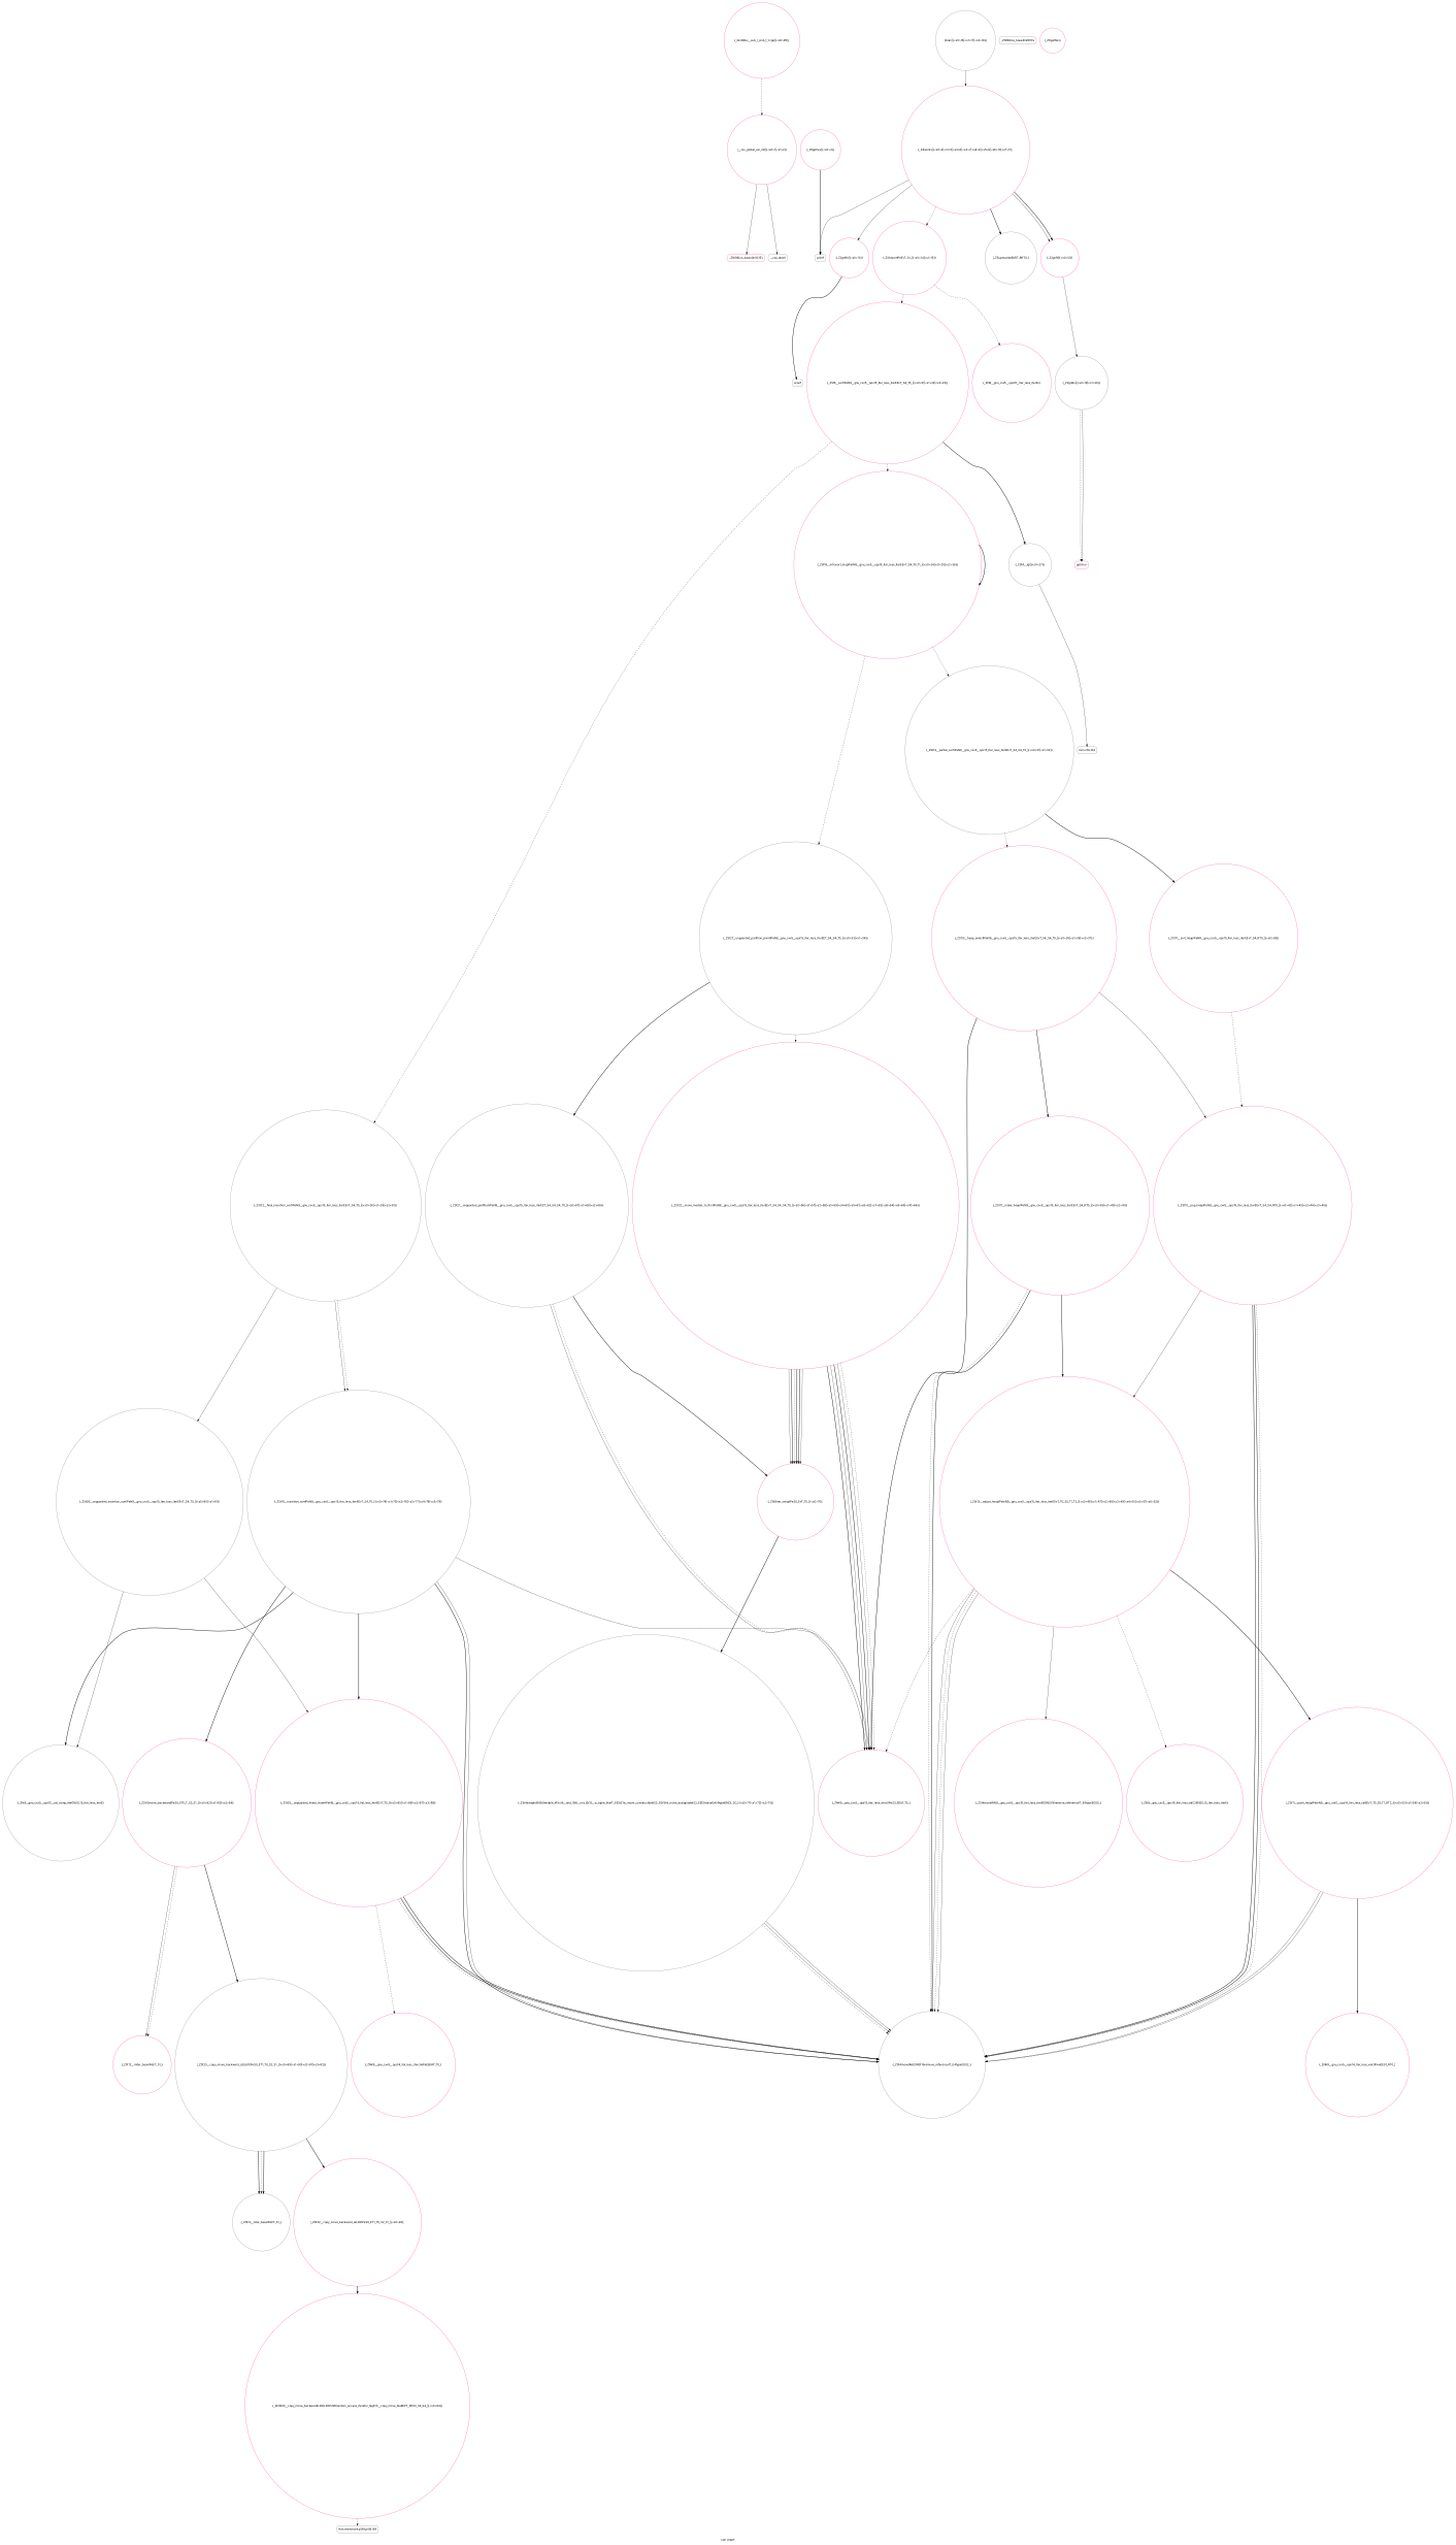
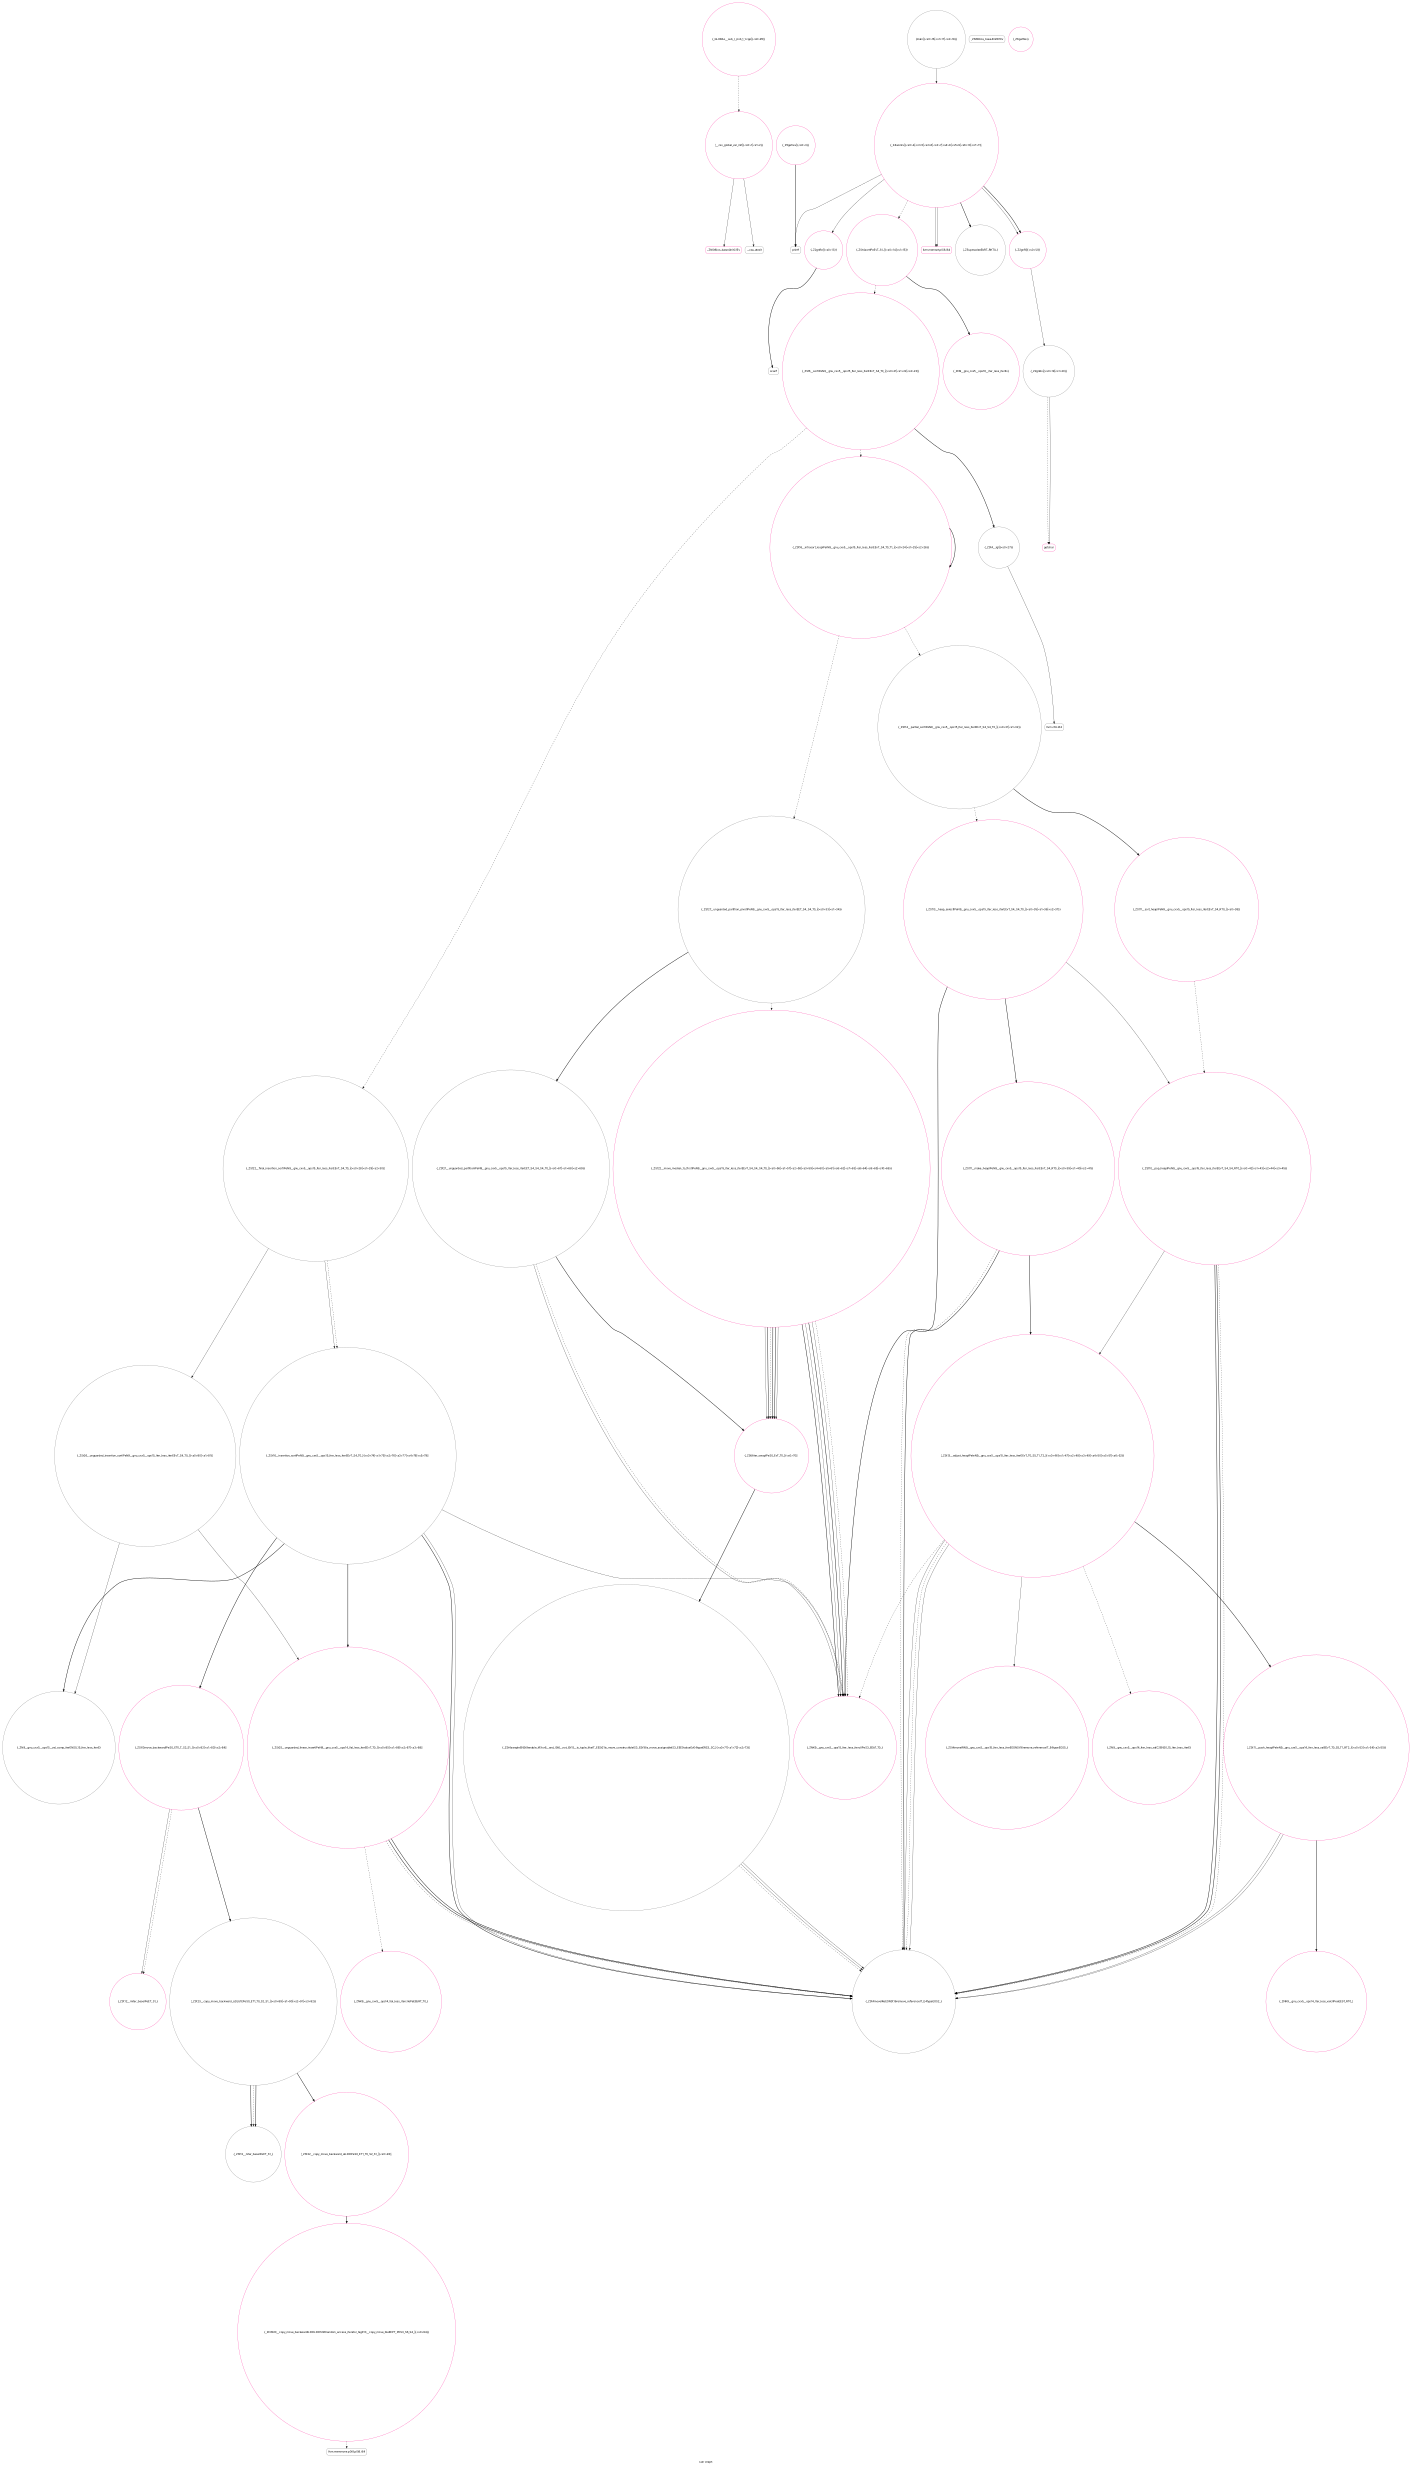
  digraph {
    fontname=Inter
    label="Call Graph"
    node [color=deeppink fontname=Inter shape=circle]
    edge [color=black fontname=Inter style=bold tailport=s0]
    n1 [label="{__cxx_global_var_init|{<s0>1|<s1>2}}"]
    n2 [label="{_ZNSt8ios_base4InitC1Ev}" shape=Mrecord]
    n3 [color=gray40 label="{__cxa_atexit}" shape=Mrecord]
    n4 [color=gray40 label="{_ZSt23__copy_move_backward_a2ILb1EPeS0_ET1_T0_S2_S1_|{<s0>89|<s1>90|<s2>91|<s3>92}}"]
    n5 [color=gray40 label="{_ZSt12__niter_baseIPeET_S1_}"]
    n6 [label="{_ZSt22__copy_move_backward_aILb1EPeS0_ET1_T0_S2_S1_|{<s0>93}}"]
    n7 [label="{_ZNSt20__copy_move_backwardILb1ELb1ESt26random_access_iterator_tagE13__copy_move_bIeEEPT_PKS3_S6_S4_|{<s0>94}}"]
    n8 [color=gray40 label="{llvm.memmove.p0i8.p0i8.i64}" shape=Mrecord]
    n9 [label="{_Z4workv|{<s0>4|<s1>5|<s2>6|<s3>7|<s4>8|<s5>9|<s6>10|<s7>11}}"]
    n10 [label="{_Z2gnRi|{<s0>12}}"]
    n11 [label="{_Z2gnRe|{<s0>13}}"]
    n12 [label="{_ZSt4sortIPeEvT_S1_|{<s0>14|<s1>15}}"]
+   n13 [label="{llvm.memset.p0i8.i64}" shape=Mrecord]
    n14 [color=gray40 label="{_Z5upmaxIeeEbRT_RKT0_}"]
    n15 [color=gray40 label="{printf}" shape=Mrecord]
    n16 [color=gray40 label="{_Z2gnRx|{<s0>19|<s1>20}}"]
    n17 [color=gray40 label="{scanf}" shape=Mrecord]
    n18 [label="{_ZN9__gnu_cxx5__ops16__iter_less_iterEv}"]
    n19 [label="{_ZSt6__sortIPeN9__gnu_cxx5__ops15_Iter_less_iterEEvT_S4_T0_|{<s0>21|<s1>22|<s2>23}}"]
    n20 [label="{getchar}" shape=Mrecord]
    n21 [color=gray40 label="{_ZSt22__final_insertion_sortIPeN9__gnu_cxx5__ops15_Iter_less_iterEEvT_S4_T0_|{<s0>28|<s1>29|<s2>30}}"]
    n22 [label="{_ZSt16__introsort_loopIPelN9__gnu_cxx5__ops15_Iter_less_iterEEvT_S4_T0_T1_|{<s0>24|<s1>25|<s2>26}}"]
    n23 [color=gray40 label="{_ZSt4__lgl|{<s0>27}}"]
    n24 [label="{_GLOBAL__sub_I_jcvb_1_1.cpp|{<s0>95}}"]
    n25 [color=gray40 label="{_ZSt16__insertion_sortIPeN9__gnu_cxx5__ops15_Iter_less_iterEEvT_S4_T0_|{<s0>74|<s1>75|<s2>76|<s3>77|<s4>78|<s5>79}}"]
    n26 [color=gray40 label="{_ZSt26__unguarded_insertion_sortIPeN9__gnu_cxx5__ops15_Iter_less_iterEEvT_S4_T0_|{<s0>80|<s1>81}}"]
    n27 [color=gray40 label="{_ZSt4moveIReEONSt16remove_referenceIT_E4typeEOS2_}"]
    n28 [label="{_ZNK9__gnu_cxx5__ops15_Iter_less_iterclIPeS3_EEbT_T0_}"]
    n29 [label="{_ZSt13move_backwardIPeS0_ET0_T_S2_S1_|{<s0>82|<s1>83|<s2>84}}"]
    n30 [label="{_ZSt25__unguarded_linear_insertIPeN9__gnu_cxx5__ops14_Val_less_iterEEvT_T0_|{<s0>85|<s1>86|<s2>87|<s3>88}}"]
    n31 [color=gray40 label="{_ZN9__gnu_cxx5__ops15__val_comp_iterENS0_15_Iter_less_iterE}"]
    n32 [label="{_ZSt12__miter_baseIPeET_S1_}"]
    n33 [label="{_ZNK9__gnu_cxx5__ops14_Val_less_iterclIePeEEbRT_T0_}"]
    n34 [label="{_ZSt10__pop_heapIPeN9__gnu_cxx5__ops15_Iter_less_iterEEvT_S4_S4_RT0_|{<s0>42|<s1>43|<s2>44|<s3>45}}"]
    n35 [label="{_ZSt13__adjust_heapIPeleN9__gnu_cxx5__ops15_Iter_less_iterEEvT_T0_S5_T1_T2_|{<s0>46|<s1>47|<s2>48|<s3>49|<s4>50|<s5>51|<s6>52}}"]
    n36 [label="{_ZN9__gnu_cxx5__ops14_Iter_less_valC2ENS0_15_Iter_less_iterE}"]
    n37 [label="{_ZSt11__push_heapIPeleN9__gnu_cxx5__ops14_Iter_less_valEEvT_T0_S5_T1_RT2_|{<s0>53|<s1>54|<s2>55}}"]
    n38 [label="{_ZSt4moveIRN9__gnu_cxx5__ops15_Iter_less_iterEEONSt16remove_referenceIT_E4typeEOS5_}"]
    n39 [label="{_ZNK9__gnu_cxx5__ops14_Iter_less_valclIPeeEEbT_RT0_}"]
    n40 [label="{_ZSt22__move_median_to_firstIPeN9__gnu_cxx5__ops15_Iter_less_iterEEvT_S4_S4_S4_T0_|{<s0>56|<s1>57|<s2>58|<s3>59|<s4>60|<s5>61|<s6>62|<s7>63|<s8>64|<s9>65|<s10>66}}"]
    n41 [label="{_ZSt9iter_swapIPeS0_EvT_T0_|{<s0>70}}"]
    n42 [color=gray40 label="{_ZSt4swapIeENSt9enable_ifIXsr6__and_ISt6__not_ISt15__is_tuple_likeIT_EESt21is_move_constructibleIS3_ESt18is_move_assignableIS3_EEE5valueEvE4typeERS3_SC_|{<s0>71|<s1>72|<s2>73}}"]
    n43 [label="{_Z5getrev|{<s0>3}}"]
    n44 [label="{_ZSt11__sort_heapIPeN9__gnu_cxx5__ops15_Iter_less_iterEEvT_S4_RT0_|{<s0>38}}"]
    n45 [color=gray40 label="{llvm.ctlz.i64}" shape=Mrecord]
    n46 [color=gray40 label="{_ZSt14__partial_sortIPeN9__gnu_cxx5__ops15_Iter_less_iterEEvT_S4_S4_T0_|{<s0>31|<s1>32}}"]
    n47 [label="{_ZSt13__heap_selectIPeN9__gnu_cxx5__ops15_Iter_less_iterEEvT_S4_S4_T0_|{<s0>35|<s1>36|<s2>37}}"]
    n48 [label="{_ZSt11__make_heapIPeN9__gnu_cxx5__ops15_Iter_less_iterEEvT_S4_RT0_|{<s0>39|<s1>40|<s2>41}}"]
    n49 [color=gray40 label="{_ZSt21__unguarded_partitionIPeN9__gnu_cxx5__ops15_Iter_less_iterEET_S4_S4_S4_T0_|{<s0>67|<s1>68|<s2>69}}"]
    n50 [color=gray40 label="{_ZSt27__unguarded_partition_pivotIPeN9__gnu_cxx5__ops15_Iter_less_iterEET_S4_S4_T0_|{<s0>33|<s1>34}}"]
    n51 [color=gray40 label="{_ZNSt8ios_base4InitD1Ev}" shape=Mrecord]
    n52 [label="{_Z6gettlev}"]
    n53 [color=gray40 label="{main|{<s0>16|<s1>17|<s2>18}}"]
    n1 -> n2 [style=solid]
    n1 -> n3 [style=solid tailport=s1]
    n4 -> n5
    n4 -> n5 [style=dashed tailport=s1]
    n4 -> n5 [tailport=s2]
    n4 -> n6 [tailport=s3]
    n6 -> n7
    n7 -> n8 [style=dashed]
    n9 -> n10 [style=solid]
    n9 -> n10 [tailport=s1]
    n9 -> n11 [style=solid tailport=s2]
    n9 -> n12 [style=dashed tailport=s3]
+   n9 -> n13 [style=solid tailport=s4]
+   n9 -> n13 [style=solid tailport=s5]
    n9 -> n14 [tailport=s6]
    n9 -> n15 [style=solid tailport=s7]
    n10 -> n16 [style=solid]
    n11 -> n17
-   n12 -> n18 [style=dashed]
+   n12 -> n18
    n12 -> n19 [style=dashed tailport=s1]
    n16 -> n20 [style=dashed]
    n16 -> n20 [style=solid tailport=s1]
    n19 -> n21 [style=dashed tailport=s2]
    n19 -> n22 [style=dashed tailport=s1]
    n19 -> n23
    n21 -> n25 [style=solid]
    n21 -> n25 [style=dashed tailport=s2]
    n21 -> n26 [style=solid tailport=s1]
    n22 -> n22 [tailport=s2]
    n22 -> n46 [style=dashed]
    n22 -> n50 [style=dashed tailport=s1]
    n23 -> n45 [style=solid]
    n24 -> n1 [style=dashed]
    n25 -> n27 [tailport=s1]
    n25 -> n27 [style=solid tailport=s3]
    n25 -> n28 [style=solid]
    n25 -> n29 [tailport=s2]
    n25 -> n30 [tailport=s5]
    n25 -> n31 [tailport=s4]
    n26 -> n30 [style=solid tailport=s1]
    n26 -> n31 [style=solid]
    n29 -> n4 [tailport=s2]
    n29 -> n32 [style=solid]
    n29 -> n32 [style=dashed tailport=s1]
    n30 -> n27 [style=dashed]
    n30 -> n27 [tailport=s2]
    n30 -> n27 [tailport=s3]
    n30 -> n33 [style=dashed tailport=s1]
    n34 -> n27
    n34 -> n27 [tailport=s1]
    n34 -> n27 [style=dashed tailport=s2]
    n34 -> n35 [style=solid tailport=s3]
    n35 -> n27 [style=solid tailport=s1]
    n35 -> n27 [style=dashed tailport=s2]
    n35 -> n27 [style=solid tailport=s5]
    n35 -> n28 [style=dashed]
    n35 -> n36 [style=dashed tailport=s4]
    n35 -> n37 [tailport=s6]
    n35 -> n38 [style=solid tailport=s3]
    n37 -> n27 [style=solid tailport=s1]
    n37 -> n27 [style=solid tailport=s2]
    n37 -> n39
    n40 -> n28
    n40 -> n28 [style=solid tailport=s1]
    n40 -> n28 [tailport=s3]
    n40 -> n28 [style=solid tailport=s6]
    n40 -> n28 [style=dashed tailport=s8]
    n40 -> n41 [style=solid tailport=s2]
    n40 -> n41 [tailport=s4]
    n40 -> n41 [style=dashed tailport=s5]
    n40 -> n41 [tailport=s7]
    n40 -> n41 [tailport=s9]
    n40 -> n41 [style=solid tailport=s10]
    n41 -> n42
    n42 -> n27 [style=dashed]
    n42 -> n27 [style=solid tailport=s1]
    n42 -> n27 [style=solid tailport=s2]
    n43 -> n15
    n44 -> n34 [style=dashed]
    n46 -> n44 [tailport=s1]
    n46 -> n47 [style=dashed]
    n47 -> n28 [tailport=s1]
    n47 -> n34 [style=solid tailport=s2]
    n47 -> n48
    n48 -> n27 [style=dashed]
    n48 -> n27 [tailport=s1]
    n48 -> n35 [tailport=s2]
    n49 -> n28 [style=solid]
    n49 -> n28 [style=dashed tailport=s1]
    n49 -> n41 [tailport=s2]
    n50 -> n40 [style=dashed]
    n50 -> n49 [tailport=s1]
    n53 -> n9 [style=solid tailport=s2]
  }
